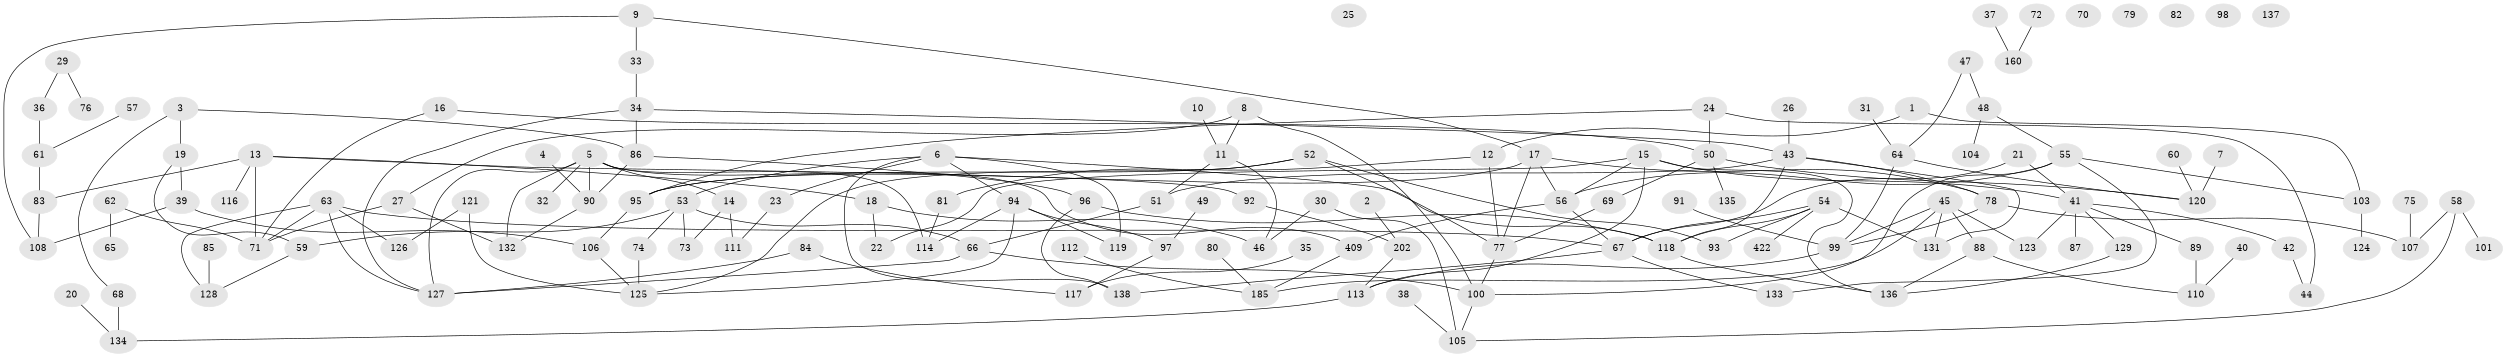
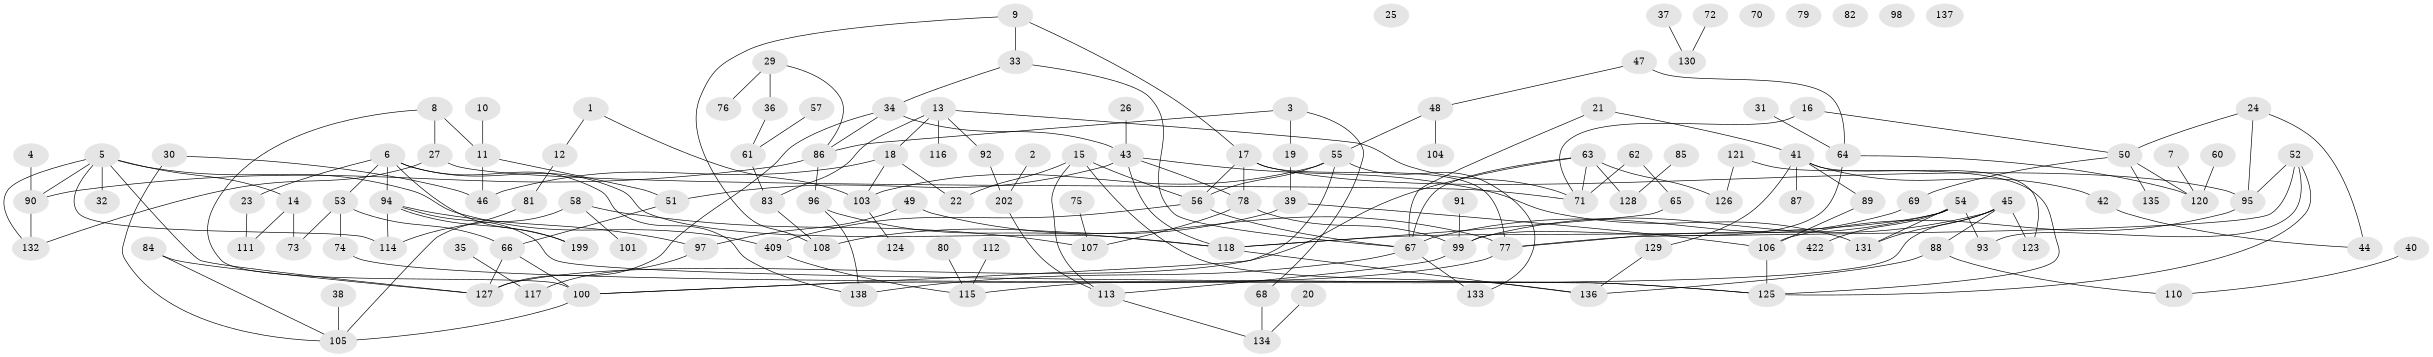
  graph {
    node [color=gray90 style=filled]
    1
    12
    103
    81
    124
    n6 [label=202]
    2
    113
    3
    19
    68
    86
    39
-   59
    134
    90
    96
    4
    132
    5
    14
    32
    n23 [label=409]
    127
    114
    73
    111
-   115 [label=185]
+   115
    6
    23
    53
    94
    118
-   119
+   119 [label=199]
    138
    66
    74
    97
    125
    136
    7
    120
    8
    11
    27
    100
    46
    51
    71
    105
    9
    17
    33
    108
    56
    77
    78
    95
    67
    34
    10
    13
    18
    83
    92
    116
    22
    15
    41
    42
    87
    89
    123
    129
    16
    50
    69
    135
    99
    107
    106
    128
    20
    21
    133
    24
    44
    25
    26
    43
    131
    57
    61
    29
    36
    76
    30
    31
    64
    35
    117
    37
-   130 [label=160]
+   130
    38
    40
    110
    45
    88
    47
    48
    55
    104
    49
    52
    93
    54
    n117 [label=422]
    58
    101
    60
    62
    65
    63
    126
    70
    72
    75
    79
    80
    82
    84
    85
    91
    98
    112
    121
    137
    1 -- 12
    1 -- 103
    12 -- 81
    103 -- 124
    81 -- 114
    n6 -- 113
    2 -- n6
    113 -- 134
    3 -- 19
    3 -- 68
    3 -- 86
    19 -- 39
-   19 -- 59
    68 -- 134
    86 -- 90
    86 -- 96
    39 -- 108
    39 -- 106
-   59 -- 128
    90 -- 132
    96 -- 118
    96 -- 138
    4 -- 90
    5 -- 90
    5 -- 132
    5 -- 14
    5 -- 32
    5 -- n23
    5 -- 127
    5 -- 114
    14 -- 73
    14 -- 111
    n23 -- 115
    6 -- 23
    6 -- 53
    6 -- 94
    6 -- 118
    6 -- 119
    6 -- 138
    23 -- 111
-   53 -- 59
    53 -- 73
    53 -- 66
    53 -- 74
    94 -- 114
    94 -- 119
    94 -- 97
    94 -- 125
    118 -- 136
    66 -- 127
    66 -- 100
    74 -- 125
    97 -- 117
    7 -- 120
    8 -- 11
    8 -- 27
    8 -- 100
    11 -- 46
    11 -- 51
    27 -- 132
    27 -- 71
    100 -- 105
    51 -- 66
    9 -- 17
    9 -- 33
    9 -- 108
    17 -- 56
    17 -- 77
    17 -- 78
    17 -- 95
+   33 -- 67
    33 -- 34
    56 -- n23
    56 -- 67
    77 -- 100
    78 -- 99
    78 -- 107
    95 -- 106
    67 -- 138
    67 -- 133
    34 -- 86
    34 -- 127
    34 -- 43
    10 -- 11
    13 -- 71
    13 -- 18
    13 -- 83
    13 -- 92
    13 -- 116
+   18 -- 103
    18 -- 46
    18 -- 22
    83 -- 108
    92 -- n6
    15 -- 113
    15 -- 136
    15 -- 56
    15 -- 22
-   15 -- 41
    41 -- 42
    41 -- 87
    41 -- 89
    41 -- 123
    41 -- 129
    42 -- 44
-   89 -- 110
+   89 -- 106
    129 -- 136
    16 -- 71
    16 -- 50
    50 -- 120
    50 -- 69
    50 -- 135
    69 -- 77
    99 -- 113
    106 -- 125
    20 -- 134
    21 -- 67
    21 -- 41
    24 -- 95
    24 -- 50
    24 -- 44
    26 -- 43
    43 -- 118
    43 -- 51
    43 -- 78
    43 -- 131
    57 -- 61
    61 -- 83
+   29 -- 86
    29 -- 36
    29 -- 76
    36 -- 61
    30 -- 46
    30 -- 105
    31 -- 64
    64 -- 120
    64 -- 99
    35 -- 117
    37 -- 130
    38 -- 105
    40 -- 110
    45 -- 115
    45 -- 123
    45 -- 99
    45 -- 131
    45 -- 88
    88 -- 136
    88 -- 110
    47 -- 64
    47 -- 48
    48 -- 55
    48 -- 104
    55 -- 103
    55 -- 100
    55 -- 56
    55 -- 133
    49 -- 97
-   12 -- 77
+   49 -- 77
    52 -- 125
    52 -- 77
    52 -- 95
    52 -- 93
    54 -- 118
    54 -- 67
    54 -- 131
    54 -- 93
    54 -- n117
    58 -- 105
    58 -- 107
    58 -- 101
    60 -- 120
    62 -- 71
    62 -- 65
+   65 -- 118
    63 -- 127
    63 -- 71
    63 -- 67
    63 -- 128
    63 -- 126
    72 -- 130
    75 -- 107
    80 -- 115
    84 -- 127
-   84 -- 117
+   84 -- 105
    85 -- 128
    91 -- 99
    112 -- 115
    121 -- 125
    121 -- 126
  }
